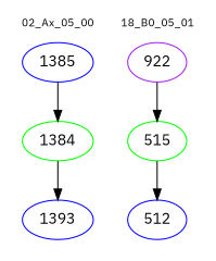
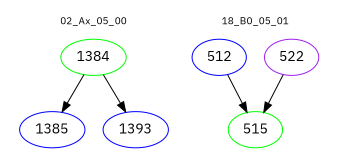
  digraph {
    fontname="IBM Plex Sans"
    node [color=blue fontname="IBM Plex Sans"]
    edge [color=black fontname="IBM Plex Sans"]
    n1 [label=1385]
    n2 [color=green label=1384]
    n3 [label=1393]
-   n4 [color=purple label=922]
+   n4 [color=purple label=522]
    n5 [color=green label=515]
    n6 [label=512]
    subgraph cluster_1 {
      color=white
      fontsize=10
      label="02_Ax_05_00"
      n1
      n2
      n3
    }
    subgraph cluster_2 {
      color=white
      fontsize=10
      label="18_B0_05_01"
      n4
      n5
      n6
    }
-   n1 -> n2
+   n2 -> n1
    n2 -> n3
    n4 -> n5
-   n5 -> n6
+   n6 -> n5
  }
